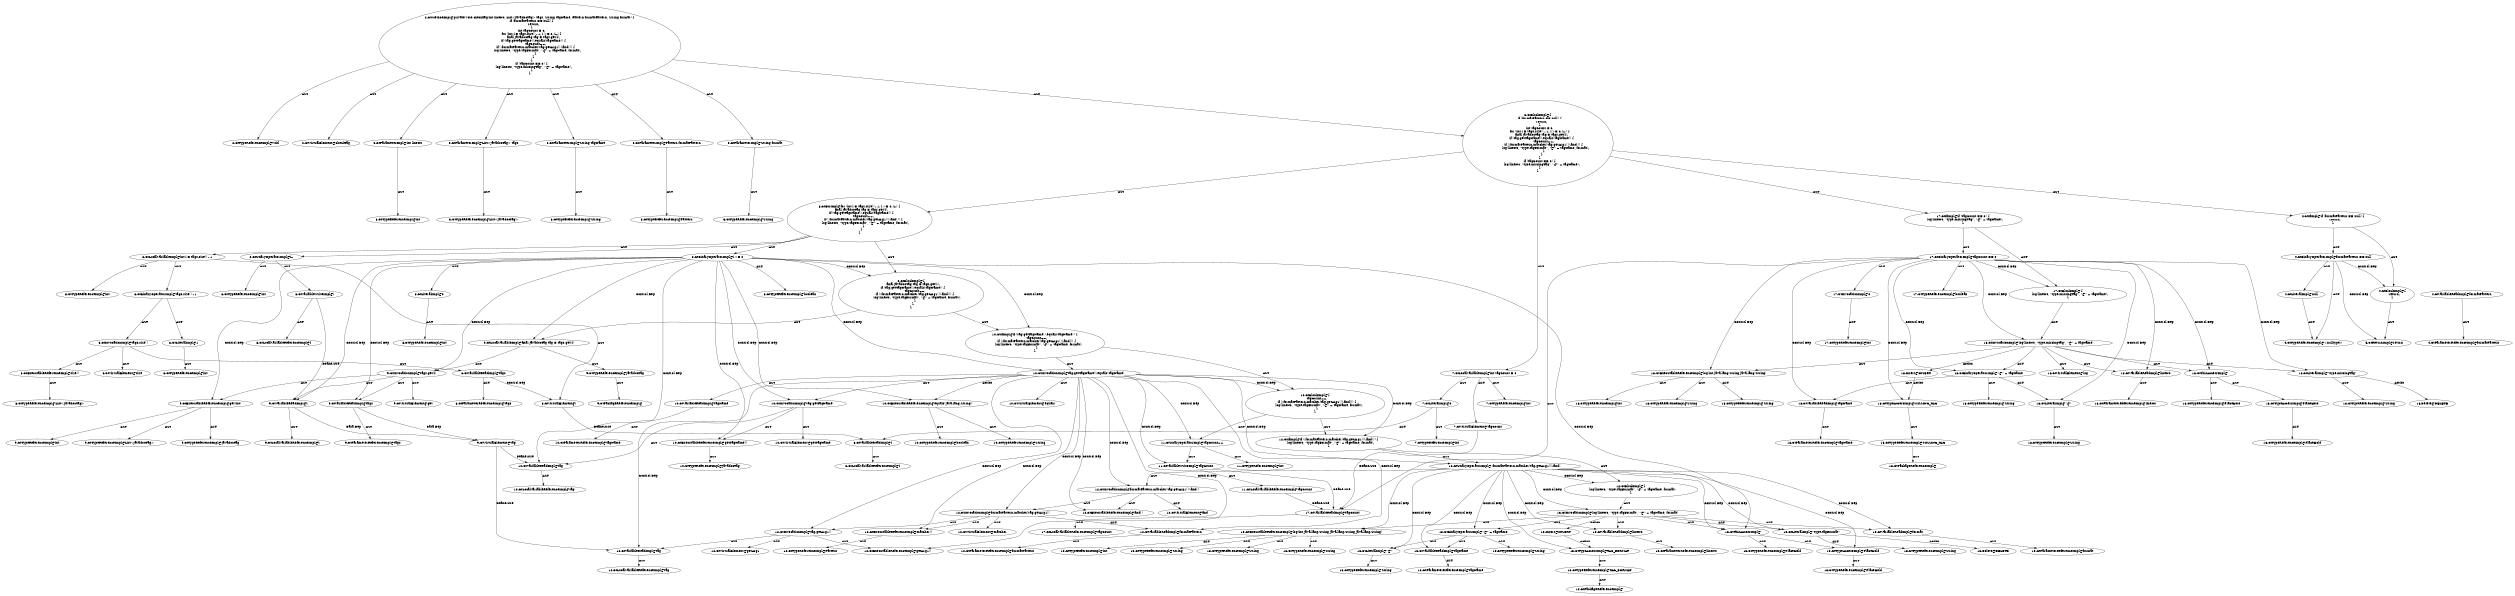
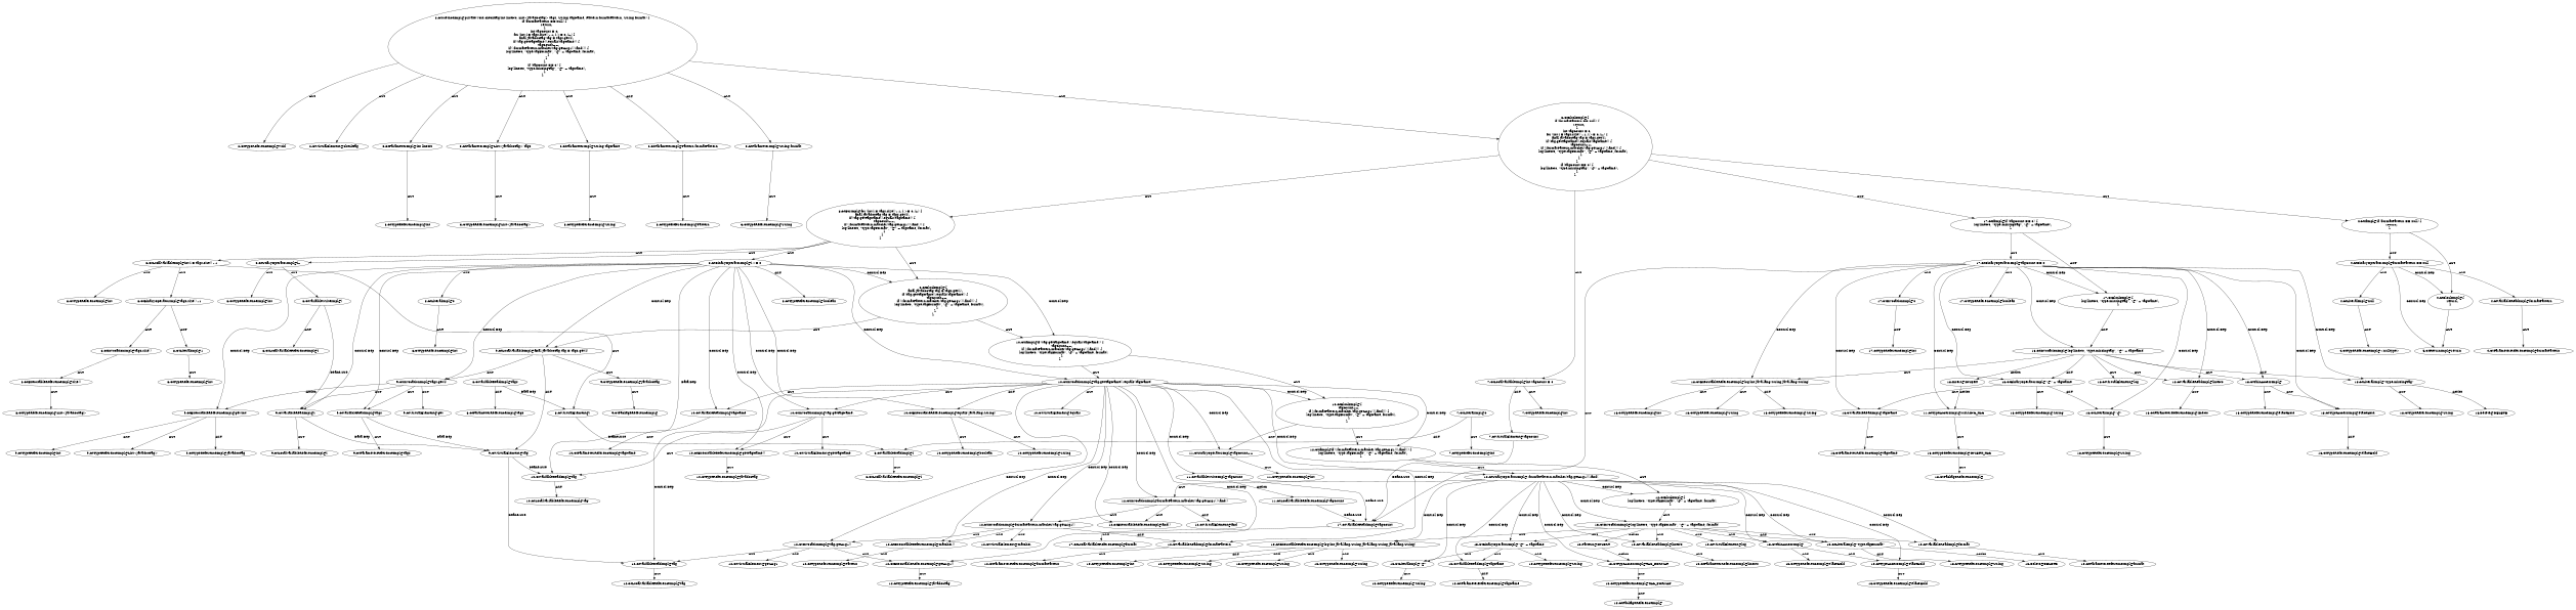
  digraph {
    node [shape=ellipse]
    n1 [label="2:CtTypeReferenceImpl@void"]
    n2 [label="2:CtVirtualElement@checkTag"]
    n3 [label="3:CtParameterImpl@int lineNo"]
    n4 [label="3:CtTypeReferenceImpl@int"]
    n5 [label="3:CtParameterImpl@List<JavadocTag> tags"]
    n6 [label="3:CtTypeReferenceImpl@List<JavadocTag>"]
    n7 [label="3:CtParameterImpl@String tagName"]
    n8 [label="3:CtTypeReferenceImpl@String"]
    n9 [label="3:CtParameterImpl@Pattern formatPattern"]
    n10 [label="3:CtTypeReferenceImpl@Pattern"]
    n11 [label="3:CtParameterImpl@String format"]
    n12 [label="3:CtTypeReferenceImpl@String"]
    n13 [label="4:CtVariableReadImpl@formatPattern"]
    n14 [label="4:CtParameterReferenceImpl@formatPattern"]
    n15 [label="4:CtLiteralImpl@null"]
    n16 [label="4:CtTypeReferenceImpl@<nulltype>"]
    n17 [label="4:CtBinaryOperatorImpl@formatPattern == null"]
    n18 [label="5:CtReturnImpl@return"]
    n19 [label="4:CtBlockImpl@\{\n    return;\n\}"]
    n20 [label="4:CtIfImpl@if (formatPattern == null) \{\n    return;\n\}"]
    n21 [label="7:CtTypeReferenceImpl@int"]
    n22 [label="7:CtLiteralImpl@0"]
    n23 [label="7:CtTypeReferenceImpl@int"]
    n24 [label="8:CtVariableReadImpl@i"]
    n25 [label="7:CtVirtualElement@tagCount"]
    n26 [label="17:CtVariableReadImpl@tagCount"]
-   n27 [label="17:CtLocalVariableReferenceImpl@tagCount"]
+   n27 [label="17:CtLocalVariableReferenceImpl@format"]
    n28 [label="7:CtLocalVariableImpl@int tagCount = 0"]
    n29 [label="8:CtTypeReferenceImpl@int"]
    n30 [label="8:CtExecutableReferenceImpl@size()"]
    n31 [label="8:CtTypeReferenceImpl@List<JavadocTag>"]
-   n32 [label="8:CtVirtualElement@size"]
    n33 [label="8:CtVariableReadImpl@tags"]
    n34 [label="8:CtParameterReferenceImpl@tags"]
    n35 [label="8:CtVirtualElement@i"]
    n36 [label="8:CtInvocationImpl@tags.size()"]
    n37 [label="8:CtLiteralImpl@1"]
    n38 [label="8:CtTypeReferenceImpl@int"]
    n39 [label="8:CtBinaryOperatorImpl@tags.size() - 1"]
    n40 [label="8:CtLocalVariableReferenceImpl@i"]
    n41 [label="8:CtLocalVariableImpl@int i = tags.size() - 1"]
    n42 [label="8:CtLiteralImpl@0"]
    n43 [label="8:CtTypeReferenceImpl@int"]
    n44 [label="8:CtBinaryOperatorImpl@i >= 0"]
    n45 [label="8:CtTypeReferenceImpl@boolean"]
    n46 [label="9:CtExecutableReferenceImpl@get(int)"]
    n47 [label="9:CtVariableReadImpl@tags"]
    n48 [label="9:CtVariableReadImpl@i"]
    n49 [label="9:CtInvocationImpl@tags.get(i)"]
    n50 [label="9:CtLocalVariableImpl@final JavadocTag tag = tags.get(i)"]
    n51 [label="10:CtExecutableReferenceImpl@equals(java.lang.String)"]
    n52 [label="10:CtExecutableReferenceImpl@getTagName()"]
    n53 [label="10:CtVariableReadImpl@tag"]
    n54 [label="10:CtInvocationImpl@tag.getTagName()"]
    n55 [label="10:CtVariableReadImpl@tagName"]
    n56 [label="10:CtInvocationImpl@tag.getTagName().equals(tagName)"]
    n57 [label="10:CtIfImpl@if (tag.getTagName().equals(tagName)) \{\n    tagCount++;\n    if (!formatPattern.matcher(tag.getArg1()).find()) \{\n        log(lineNo, \"type.tagFormat\", \"@\" + tagName, format);\n    \}\n\}"]
    n58 [label="8:CtBlockImpl@\{\n    final JavadocTag tag = tags.get(i);\n    if (tag.getTagName().equals(tagName)) \{\n        tagCount++;\n        if (!formatPattern.matcher(tag.getArg1()).find()) \{\n            log(lineNo, \"type.tagFormat\", \"@\" + tagName, format);\n        \}\n    \}\n\}"]
    n59 [label="9:CtTypeReferenceImpl@List<JavadocTag>"]
    n60 [label="9:CtTypeReferenceImpl@JavadocTag"]
    n61 [label="9:CtTypeReferenceImpl@int"]
    n62 [label="9:CtParameterReferenceImpl@tags"]
    n63 [label="9:CtVirtualElement@tag"]
    n64 [label="9:CtLocalVariableReferenceImpl@i"]
    n65 [label="9:CtVirtualElement@get"]
    n66 [label="9:CtTypeReferenceImpl@JavadocTag"]
    n67 [label="10:CtTypeReferenceImpl@boolean"]
    n68 [label="10:CtTypeReferenceImpl@String"]
    n69 [label="10:CtTypeReferenceImpl@JavadocTag"]
    n70 [label="10:CtLocalVariableReferenceImpl@tag"]
    n71 [label="10:CtVirtualElement@getTagName"]
    n72 [label="10:CtParameterReferenceImpl@tagName"]
    n73 [label="12:CtVariableReadImpl@tag"]
    n74 [label="10:CtVirtualElement@equals"]
    n75 [label="11:CtVariableWriteImpl@tagCount"]
    n76 [label="11:CtUnaryOperatorImpl@tagCount++"]
    n77 [label="12:CtExecutableReferenceImpl@find()"]
    n78 [label="12:CtExecutableReferenceImpl@matcher()"]
    n79 [label="12:CtVariableReadImpl@formatPattern"]
    n80 [label="12:CtExecutableReferenceImpl@getArg1()"]
    n81 [label="12:CtInvocationImpl@tag.getArg1()"]
    n82 [label="12:CtInvocationImpl@formatPattern.matcher(tag.getArg1())"]
    n83 [label="12:CtInvocationImpl@formatPattern.matcher(tag.getArg1()).find()"]
    n84 [label="12:CtUnaryOperatorImpl@!formatPattern.matcher(tag.getArg1()).find()"]
    n85 [label="12:CtIfImpl@if (!formatPattern.matcher(tag.getArg1()).find()) \{\n    log(lineNo, \"type.tagFormat\", \"@\" + tagName, format);\n\}"]
    n86 [label="10:CtBlockImpl@\{\n    tagCount++;\n    if (!formatPattern.matcher(tag.getArg1()).find()) \{\n        log(lineNo, \"type.tagFormat\", \"@\" + tagName, format);\n    \}\n\}"]
    n87 [label="8:CtVariableWriteImpl@i"]
    n88 [label="8:CtLocalVariableReferenceImpl@i"]
    n89 [label="8:CtUnaryOperatorImpl@i--"]
    n90 [label="8:CtTypeReferenceImpl@int"]
    n91 [label="9:CtPackageReferenceImpl@"]
    n92 [label="12:CtLocalVariableReferenceImpl@tag"]
    n93 [label="11:CtLocalVariableReferenceImpl@tagCount"]
    n94 [label="11:CtTypeReferenceImpl@int"]
    n95 [label="12:CtTypeReferenceImpl@Pattern"]
    n96 [label="12:CtParameterReferenceImpl@formatPattern"]
+   n97 [label="12:CtTypeReferenceImpl@JavadocTag"]
    n98 [label="12:CtVirtualElement@getArg1"]
    n99 [label="12:CtVirtualElement@matcher"]
    n100 [label="12:CtVirtualElement@find"]
    n101 [label="13:CtExecutableReferenceImpl@log(int,java.lang.String,java.lang.String,java.lang.String)"]
    n102 [label="13:CtTypeAccessImpl@PlaceHold"]
    n103 [label="13:CtThisAccessImpl@"]
    n104 [label="13:CtVariableReadImpl@lineNo"]
    n105 [label="13:CtLiteralImpl@\"type.tagFormat\""]
    n106 [label="13:CtLiteralImpl@\"@\""]
    n107 [label="13:CtVariableReadImpl@tagName"]
    n108 [label="13:CtBinaryOperatorImpl@\"@\" + tagName"]
    n109 [label="13:CtVariableReadImpl@format"]
    n110 [label="13:CtInvocationImpl@log(lineNo, \"type.tagFormat\", \"@\" + tagName, format)"]
    n111 [label="12:CtBlockImpl@\{\n    log(lineNo, \"type.tagFormat\", \"@\" + tagName, format);\n\}"]
    n112 [label="13:CtTypeAccessImpl@TAG_FORMAT"]
    n113 [label="13:CtTypeReferenceImpl@int"]
    n114 [label="13:CtTypeReferenceImpl@String"]
    n115 [label="13:CtTypeReferenceImpl@String"]
    n116 [label="13:CtTypeReferenceImpl@String"]
    n117 [label="13:CtTypeReferenceImpl@PlaceHold"]
    n118 [label="13:CtTypeReferenceImpl@PlaceHold"]
    n119 [label="13:CtParameterReferenceImpl@lineNo"]
    n120 [label="13:CtTypeReferenceImpl@String"]
    n121 [label="13:Delete@DELETE"]
    n122 [label="13:CtTypeReferenceImpl@String"]
    n123 [label="13:CtParameterReferenceImpl@tagName"]
    n124 [label="13:CtTypeReferenceImpl@String"]
    n125 [label="13:CtParameterReferenceImpl@format"]
-   n127 [label="13:Insert@INSERT"]
+   n126 [label="13:CtVirtualElement@log"]
+   n127 [label="13:Pattern@INSERT"]
    n128 [label="13:CtTypeReferenceImpl@TAG_FORMAT"]
    n129 [label="8:CtForImpl@for (int i = tags.size() - 1; i >= 0; i--) \{\n    final JavadocTag tag = tags.get(i);\n    if (tag.getTagName().equals(tagName)) \{\n        tagCount++;\n        if (!formatPattern.matcher(tag.getArg1()).find()) \{\n            log(lineNo, \"type.tagFormat\", \"@\" + tagName, format);\n        \}\n    \}\n\}"]
    n130 [label="17:CtInvocationImpl@0"]
    n131 [label="17:CtTypeReferenceImpl@int"]
    n132 [label="17:CtBinaryOperatorImpl@tagCount == 0"]
    n133 [label="17:CtTypeReferenceImpl@boolean"]
    n134 [label="18:CtExecutableReferenceImpl@log(int,java.lang.String,java.lang.String)"]
    n135 [label="18:CtTypeAccessImpl@PlaceHold"]
    n136 [label="18:CtThisAccessImpl@"]
    n137 [label="18:CtVariableReadImpl@lineNo"]
    n138 [label="18:CtLiteralImpl@\"type.missingTag\""]
    n139 [label="18:CtLiteralImpl@\"@\""]
    n140 [label="18:CtVariableReadImpl@tagName"]
    n141 [label="18:CtBinaryOperatorImpl@\"@\" + tagName"]
    n142 [label="18:CtInvocationImpl@log(lineNo, \"type.missingTag\", \"@\" + tagName)"]
    n143 [label="17:CtBlockImpl@\{\n    log(lineNo, \"type.missingTag\", \"@\" + tagName);\n\}"]
-   n144 [label="18:CtTypeAccessImpl@MISSING_TAG"]
+   n144 [label="11:CtTypeAccessImpl@MISSING_TAG"]
    n145 [label="18:CtTypeReferenceImpl@int"]
    n146 [label="18:CtTypeReferenceImpl@String"]
    n147 [label="18:CtTypeReferenceImpl@String"]
    n148 [label="18:CtTypeReferenceImpl@PlaceHold"]
    n149 [label="18:CtTypeReferenceImpl@PlaceHold"]
    n150 [label="18:CtParameterReferenceImpl@lineNo"]
    n151 [label="18:CtTypeReferenceImpl@String"]
    n152 [label="18:Delete@DELETE"]
    n153 [label="18:CtTypeReferenceImpl@String"]
    n154 [label="18:CtParameterReferenceImpl@tagName"]
    n155 [label="18:CtTypeReferenceImpl@String"]
    n156 [label="18:CtVirtualElement@log"]
    n157 [label="18:Insert@INSERT"]
-   n158 [label="18:CtTypeReferenceImpl@MISSING_TAG"]
+   n158 [label="18:CtTypeReferenceImpl@INSERT_TAG"]
    n159 [label="17:CtIfImpl@if (tagCount == 0) \{\n    log(lineNo, \"type.missingTag\", \"@\" + tagName);\n\}"]
    n160 [label="3:CtBlockImpl@\{\n    if (formatPattern == null) \{\n        return;\n    \}\n    int tagCount = 0;\n    for (int i = tags.size() - 1; i >= 0; i--) \{\n        final JavadocTag tag = tags.get(i);\n        if (tag.getTagName().equals(tagName)) \{\n            tagCount++;\n            if (!formatPattern.matcher(tag.getArg1()).find()) \{\n                log(lineNo, \"type.tagFormat\", \"@\" + tagName, format);\n            \}\n        \}\n    \}\n    if (tagCount == 0) \{\n        log(lineNo, \"type.missingTag\", \"@\" + tagName);\n    \}\n\}"]
    n161 [label="2:CtMethodImpl@private void checkTag(int lineNo, List<JavadocTag> tags, String tagName, Pattern formatPattern, String format) \{\n    if (formatPattern == null) \{\n        return;\n    \}\n    int tagCount = 0;\n    for (int i = tags.size() - 1; i >= 0; i--) \{\n        final JavadocTag tag = tags.get(i);\n        if (tag.getTagName().equals(tagName)) \{\n            tagCount++;\n            if (!formatPattern.matcher(tag.getArg1()).find()) \{\n                log(lineNo, \"type.tagFormat\", \"@\" + tagName, format);\n            \}\n        \}\n    \}\n    if (tagCount == 0) \{\n        log(lineNo, \"type.missingTag\", \"@\" + tagName);\n    \}\n\}"]
    n162 [label="18:CtPackageReferenceImpl@"]
    n163 [label="13:CtPackageReferenceImpl@"]
    n3 -> n4 [label=AST]
    n5 -> n6 [label=AST]
    n7 -> n8 [label=AST]
    n9 -> n10 [label=AST]
    n11 -> n12 [label=AST]
    n13 -> n14 [label=AST]
    n15 -> n16 [label=AST]
-   n17 -> n16 [label=AST]
+   n17 -> n13 [label=AST]
    n17 -> n15 [label=AST]
    n17 -> n18 [label="Control Dep"]
    n17 -> n19 [label="Control Dep"]
    n19 -> n18 [label=AST]
    n20 -> n17 [label=AST]
    n20 -> n19 [label=AST]
    n22 -> n23 [label=AST]
    n22 -> n24 [label=AST]
    n24 -> n40 [label=AST]
    n25 -> n26 [label="Define-Use"]
    n26 -> n27 [label=AST]
    n28 -> n21 [label=AST]
-   n28 -> n22 [label=AST]
    n28 -> n25 [label=AST]
    n30 -> n31 [label=AST]
    n33 -> n34 [label=AST]
-   n33 -> n35 [label="Control Dep"]
+   n33 -> n35 [label="Data Dep"]
    n35 -> n24 [label="Define-Use"]
    n36 -> n30 [label=AST]
-   n36 -> n32 [label=AST]
-   n36 -> n33 [label=AST]
    n37 -> n38 [label=AST]
    n39 -> n36 [label=AST]
    n39 -> n37 [label=AST]
    n41 -> n29 [label=AST]
    n41 -> n35 [label=AST]
    n41 -> n39 [label=AST]
    n42 -> n43 [label=AST]
    n44 -> n42 [label=AST]
    n44 -> n45 [label=AST]
    n44 -> n46 [label="Control Dep"]
    n44 -> n47 [label="Control Dep"]
    n44 -> n48 [label="Control Dep"]
    n44 -> n49 [label="Control Dep"]
    n44 -> n50 [label="Control Dep"]
    n44 -> n51 [label="Control Dep"]
    n44 -> n52 [label="Control Dep"]
-   n44 -> n53 [label="Control Dep"]
+   n44 -> n53 [label="Data Dep"]
    n44 -> n54 [label="Control Dep"]
-   n44 -> n103 [label="Control Dep"]
+   n44 -> n55 [label="Control Dep"]
    n44 -> n56 [label="Control Dep"]
    n44 -> n57 [label="Control Dep"]
    n44 -> n58 [label="Control Dep"]
    n46 -> n59 [label=AST]
    n46 -> n60 [label=AST]
    n46 -> n61 [label=AST]
    n47 -> n62 [label=AST]
    n47 -> n63 [label="Data Dep"]
    n48 -> n63 [label="Data Dep"]
    n48 -> n64 [label=AST]
-   n49 -> n46 [label=AST]
+   n49 -> n46 [label=Action]
    n49 -> n47 [label=AST]
    n49 -> n48 [label=AST]
    n49 -> n65 [label=AST]
    n50 -> n49 [label=AST]
+   n50 -> n63 [label=AST]
    n50 -> n66 [label=AST]
    n51 -> n67 [label=AST]
    n51 -> n68 [label=AST]
    n52 -> n69 [label=AST]
    n53 -> n70 [label=AST]
    n54 -> n52 [label=AST]
    n54 -> n53 [label=AST]
    n54 -> n71 [label=AST]
    n55 -> n72 [label=AST]
-   n56 -> n51 [label=Action]
+   n56 -> n51 [label=AST]
    n56 -> n54 [label=AST]
    n56 -> n55 [label=AST]
    n56 -> n73 [label="Control Dep"]
    n56 -> n74 [label=AST]
    n56 -> n75 [label="Control Dep"]
    n56 -> n76 [label="Control Dep"]
    n56 -> n77 [label="Control Dep"]
    n56 -> n78 [label="Control Dep"]
    n56 -> n79 [label="Control Dep"]
    n56 -> n80 [label="Control Dep"]
    n56 -> n81 [label="Control Dep"]
    n56 -> n82 [label="Control Dep"]
    n56 -> n83 [label="Control Dep"]
    n56 -> n84 [label="Control Dep"]
    n56 -> n85 [label="Control Dep"]
    n56 -> n86 [label="Control Dep"]
    n57 -> n56 [label=AST]
    n57 -> n86 [label=AST]
    n58 -> n50 [label=AST]
    n58 -> n57 [label=AST]
    n63 -> n53 [label="Define-Use"]
    n63 -> n73 [label="Define-Use"]
    n66 -> n91 [label=AST]
    n73 -> n92 [label=AST]
    n75 -> n26 [label="Define-Use"]
-   n75 -> n93 [label=AST]
-   n76 -> n75 [label=AST]
+   n75 -> n93 [label=Action]
    n76 -> n94 [label=AST]
    n78 -> n95 [label=AST]
    n79 -> n96 [label=AST]
+   n80 -> n97 [label=AST]
    n81 -> n73 [label=AST]
    n81 -> n80 [label=AST]
    n81 -> n98 [label=AST]
    n82 -> n78 [label=AST]
    n82 -> n79 [label=AST]
    n82 -> n81 [label=AST]
    n82 -> n99 [label=AST]
    n83 -> n77 [label=AST]
    n83 -> n82 [label=AST]
    n83 -> n100 [label=AST]
    n84 -> n83 [label=AST]
    n84 -> n101 [label="Control Dep"]
    n84 -> n102 [label="Control Dep"]
    n84 -> n103 [label="Control Dep"]
    n84 -> n104 [label="Control Dep"]
    n84 -> n105 [label="Control Dep"]
    n84 -> n106 [label="Control Dep"]
    n84 -> n107 [label="Control Dep"]
    n84 -> n108 [label="Control Dep"]
    n84 -> n109 [label="Control Dep"]
    n84 -> n110 [label="Control Dep"]
    n84 -> n111 [label="Control Dep"]
    n84 -> n112 [label="Control Dep"]
    n85 -> n84 [label=AST]
    n85 -> n111 [label=AST]
    n86 -> n76 [label=AST]
    n86 -> n85 [label=AST]
    n87 -> n48 [label="Define-Use"]
    n87 -> n88 [label=AST]
    n89 -> n87 [label=AST]
    n89 -> n90 [label=AST]
    n93 -> n26 [label="Define-Use"]
    n101 -> n113 [label=AST]
    n101 -> n114 [label=AST]
    n101 -> n115 [label=AST]
    n101 -> n116 [label=AST]
    n102 -> n117 [label=AST]
    n103 -> n102 [label=AST]
    n103 -> n118 [label=AST]
    n104 -> n119 [label=AST]
    n105 -> n120 [label=AST]
    n105 -> n121 [label=Action]
    n106 -> n122 [label=AST]
    n107 -> n123 [label=AST]
    n108 -> n106 [label=AST]
    n108 -> n107 [label=AST]
    n108 -> n124 [label=AST]
    n109 -> n125 [label=AST]
    n110 -> n101 [label=AST]
    n110 -> n103 [label=AST]
    n110 -> n104 [label=AST]
    n110 -> n105 [label=AST]
    n110 -> n108 [label=AST]
    n110 -> n109 [label=AST]
+   n110 -> n126 [label=AST]
    n110 -> n127 [label=Action]
    n111 -> n110 [label=AST]
    n112 -> n128 [label=AST]
    n127 -> n112 [label=Action]
    n128 -> n163 [label=AST]
    n129 -> n41 [label=AST]
    n129 -> n44 [label=AST]
    n129 -> n58 [label=AST]
    n129 -> n89 [label=AST]
    n130 -> n131 [label=AST]
    n132 -> n26 [label=AST]
    n132 -> n130 [label=AST]
    n132 -> n133 [label=AST]
    n132 -> n134 [label="Control Dep"]
+   n132 -> n135 [label="Control Dep"]
    n132 -> n136 [label="Control Dep"]
    n132 -> n137 [label="Control Dep"]
    n132 -> n138 [label="Control Dep"]
    n132 -> n139 [label="Control Dep"]
    n132 -> n140 [label="Control Dep"]
    n132 -> n141 [label="Control Dep"]
    n132 -> n142 [label="Control Dep"]
    n132 -> n143 [label="Control Dep"]
    n132 -> n144 [label="Control Dep"]
    n134 -> n145 [label=AST]
    n134 -> n146 [label=AST]
    n134 -> n147 [label=AST]
    n135 -> n148 [label=AST]
    n136 -> n135 [label=AST]
    n136 -> n149 [label=AST]
    n137 -> n150 [label=AST]
    n138 -> n151 [label=AST]
    n138 -> n152 [label=Action]
    n139 -> n153 [label=AST]
    n140 -> n154 [label=AST]
    n141 -> n139 [label=AST]
    n141 -> n140 [label=AST]
    n141 -> n155 [label=AST]
    n142 -> n134 [label=AST]
    n142 -> n136 [label=AST]
    n142 -> n137 [label=AST]
    n142 -> n138 [label=AST]
    n142 -> n141 [label=AST]
    n142 -> n156 [label=AST]
    n142 -> n157 [label=Action]
    n143 -> n142 [label=AST]
    n144 -> n158 [label=AST]
    n157 -> n144 [label=Action]
    n158 -> n162 [label=AST]
    n159 -> n132 [label=AST]
    n159 -> n143 [label=AST]
    n160 -> n20 [label=AST]
    n160 -> n28 [label=AST]
    n160 -> n129 [label=AST]
    n160 -> n159 [label=AST]
    n161 -> n1 [label=AST]
    n161 -> n2 [label=AST]
    n161 -> n3 [label=AST]
    n161 -> n5 [label=AST]
    n161 -> n7 [label=AST]
    n161 -> n9 [label=AST]
    n161 -> n11 [label=AST]
    n161 -> n160 [label=AST]
  }
